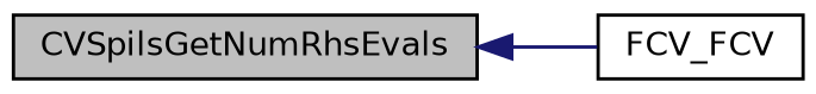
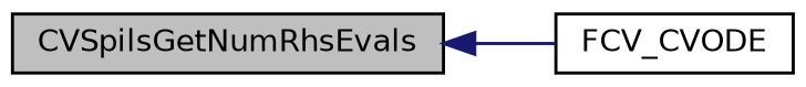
  digraph {
    rankdir=LR
    node [color=black fontname=Helvetica fontsize=10 shape=record style=filled]
    n1 [fillcolor=grey75 fontcolor=black height=0.2 label=CVSpilsGetNumRhsEvals width=0.4]
-   n2 [fillcolor=white height=0.2 label=FCV_FCV width=0.4]
+   n2 [fillcolor=white height=0.2 label=FCV_CVODE width=0.4]
    n1 -> n2 [color=midnightblue dir=back fontname=Helvetica fontsize=10 labelfontname=Helvetica labelfontsize=10 style=solid]
  }
